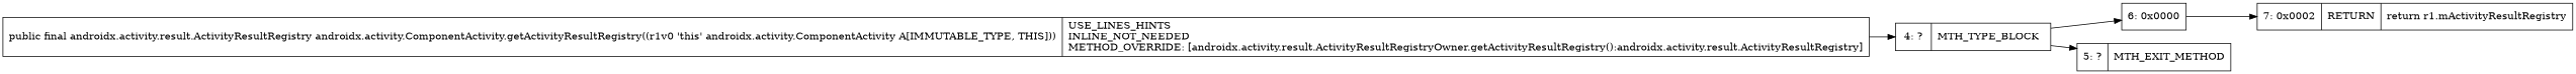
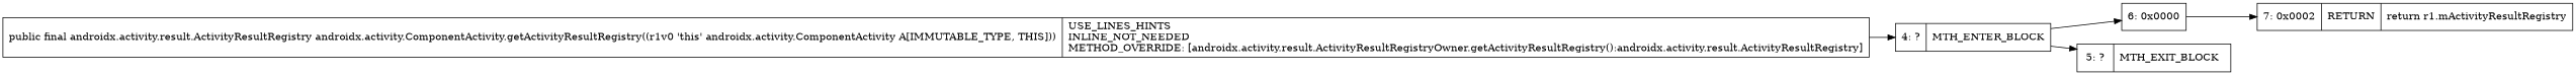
  digraph {
    rankdir=LR
    node [shape=record]
-   n1 [label="{4\:\ ?|MTH_TYPE_BLOCK\l}"]
+   n1 [label="{4\:\ ?|MTH_ENTER_BLOCK\l}"]
    n2 [label="{6\:\ 0x0000}"]
-   n3 [label="{5\:\ ?|MTH_EXIT_METHOD\l}"]
+   n3 [label="{5\:\ ?|MTH_EXIT_BLOCK\l}"]
    n4 [label="{7\:\ 0x0002|RETURN\l|return r1.mActivityResultRegistry\l}"]
    n5 [label="{public final androidx.activity.result.ActivityResultRegistry androidx.activity.ComponentActivity.getActivityResultRegistry((r1v0 'this' androidx.activity.ComponentActivity A[IMMUTABLE_TYPE, THIS]))  | USE_LINES_HINTS\lINLINE_NOT_NEEDED\lMETHOD_OVERRIDE: [androidx.activity.result.ActivityResultRegistryOwner.getActivityResultRegistry():androidx.activity.result.ActivityResultRegistry]\l}"]
    n1 -> n2
    n1 -> n3
    n2 -> n4
    n5 -> n1
  }
